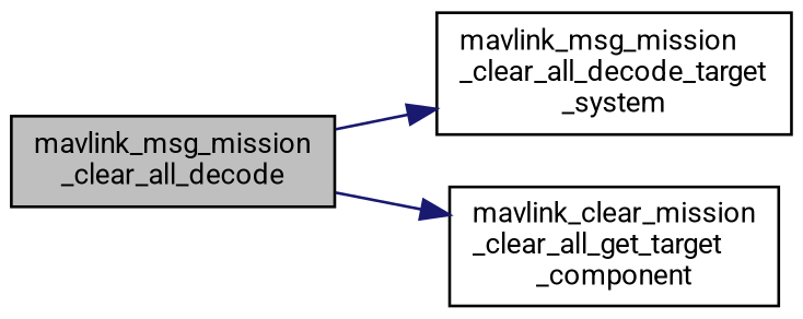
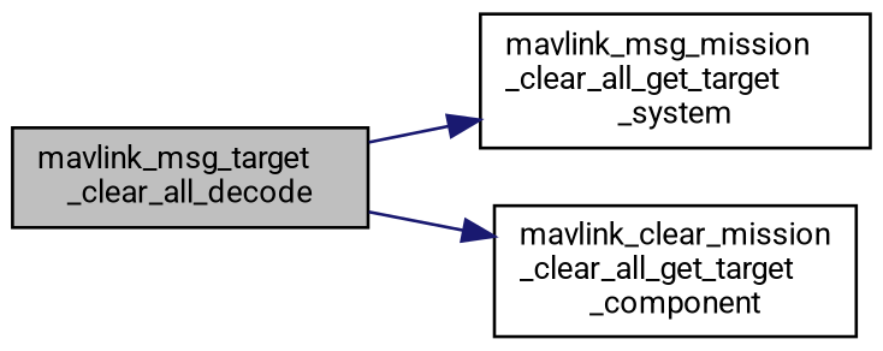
  digraph {
    fontname=Roboto
    rankdir=LR
    node [color=black fillcolor=white fontname=Roboto fontsize=10 shape=record style=filled]
    edge [color=midnightblue fontname=Roboto fontsize=10 labelfontname=Helvetica labelfontsize=10 style=solid]
-   n1 [fillcolor=grey75 fontcolor=black height=0.2 label="mavlink_msg_mission\l_clear_all_decode" width=0.4]
-   n2 [height=0.2 label="mavlink_msg_mission\l_clear_all_decode_target\l_system" width=0.4]
+   n1 [fillcolor=grey75 fontcolor=black height=0.2 label="mavlink_msg_target\l_clear_all_decode" width=0.4]
+   n2 [height=0.2 label="mavlink_msg_mission\l_clear_all_get_target\l_system" width=0.4]
    n3 [height=0.2 label="mavlink_clear_mission\l_clear_all_get_target\l_component" width=0.4]
    n1 -> n2
    n1 -> n3
  }
